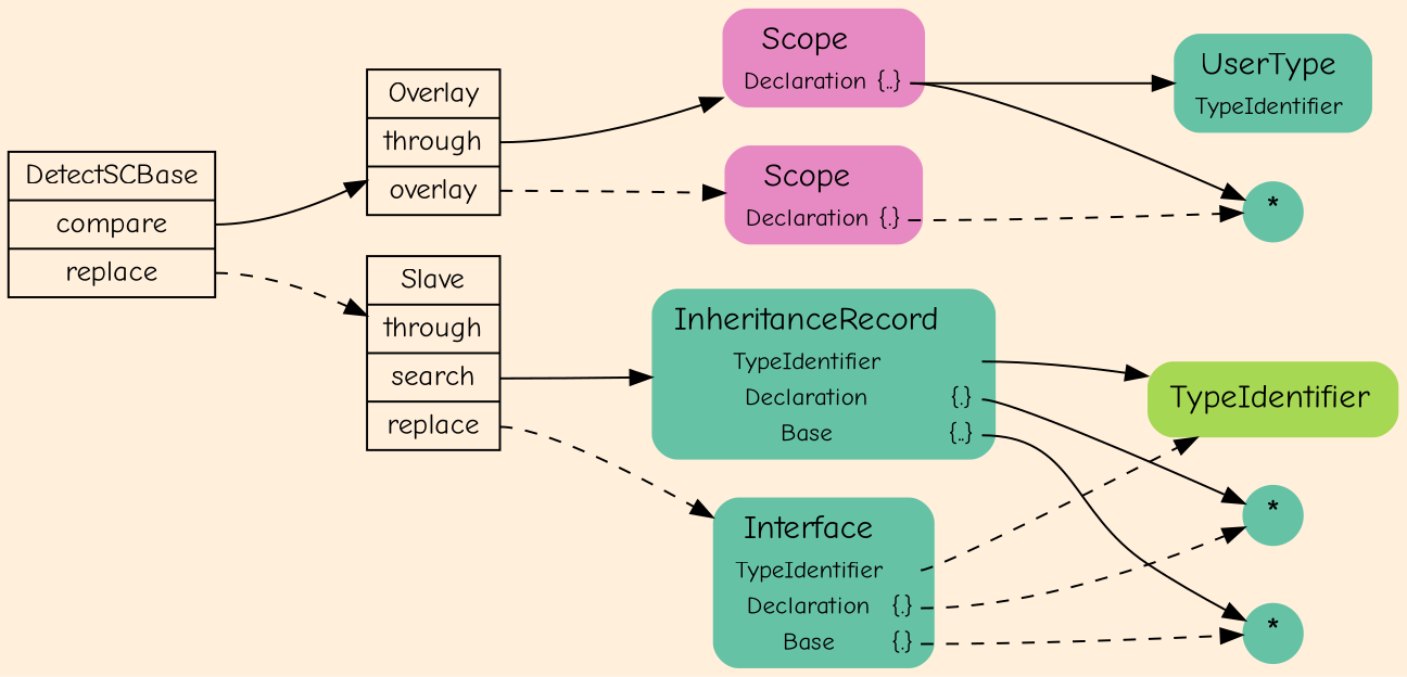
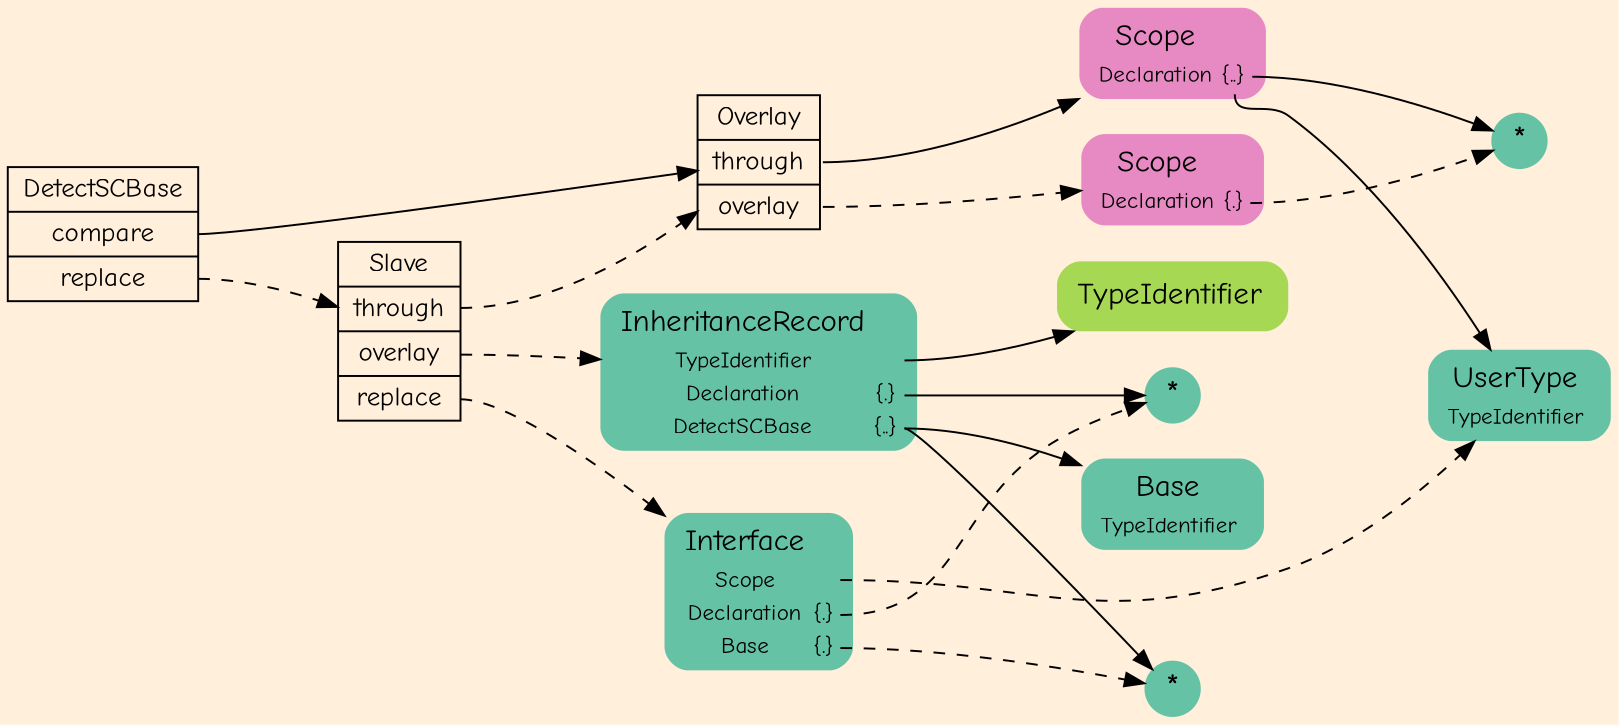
  digraph {
    bgcolor=antiquewhite1
    fontname="Comic Neue"
    rankdir=LR
    ranksep=1.0
    node [fillcolor="/set28/1" fontname="Comic Neue" fontsize=12 shape=plaintext style="rounded,filled"]
    edge [fontname="Comic Neue" style=solid tailport=port0]
    n1 [fillcolor=antiquewhite1 fontsize=14 label="<fixed> DetectSCBase | <port0> compare | <port1> replace" shape=record style=filled]
    n2 [fillcolor=antiquewhite1 fontsize=14 label="<fixed> Overlay | <port0> through | <port1> overlay" shape=record style=filled]
-   n3 [fillcolor=antiquewhite1 fontsize=14 label="<fixed> Slave | <port0> through | <port1> search | <port2> replace" shape=record style=filled]
+   n3 [fillcolor=antiquewhite1 fontsize=14 label="<fixed> Slave | <port0> through | <port1> overlay | <port2> replace" shape=record style=filled]
    n4 [fillcolor="/set28/4" label=<<TABLE BORDER="0" CELLBORDER="0" CELLSPACING="0">  <TR>   <TD><FONT POINT-SIZE="16.0">Scope</FONT></TD>   <TD></TD>  </TR>  <TR>   <TD>Declaration</TD>   <TD PORT="port0">{..}</TD>  </TR> </TABLE>>]
    n5 [fillcolor="/set28/4" label=<<TABLE BORDER="0" CELLBORDER="0" CELLSPACING="0">  <TR>   <TD><FONT POINT-SIZE="16.0">Scope</FONT></TD>   <TD></TD>  </TR>  <TR>   <TD>Declaration</TD>   <TD PORT="port0">{.}</TD>  </TR> </TABLE>>]
-   n6 [label=<<TABLE BORDER="0" CELLBORDER="0" CELLSPACING="0">  <TR>   <TD><FONT POINT-SIZE="16.0">InheritanceRecord</FONT></TD>   <TD></TD>  </TR>  <TR>   <TD>TypeIdentifier</TD>   <TD PORT="port0"></TD>  </TR>  <TR>   <TD>Declaration</TD>   <TD PORT="port1">{.}</TD>  </TR>  <TR>   <TD>Base</TD>   <TD PORT="port2">{..}</TD>  </TR> </TABLE>>]
-   n7 [label=<<TABLE BORDER="0" CELLBORDER="0" CELLSPACING="0">  <TR>   <TD><FONT POINT-SIZE="16.0">Interface</FONT></TD>   <TD></TD>  </TR>  <TR>   <TD>TypeIdentifier</TD>   <TD PORT="port0"></TD>  </TR>  <TR>   <TD>Declaration</TD>   <TD PORT="port1">{.}</TD>  </TR>  <TR>   <TD>Base</TD>   <TD PORT="port2">{.}</TD>  </TR> </TABLE>>]
+   n6 [label=<<TABLE BORDER="0" CELLBORDER="0" CELLSPACING="0">  <TR>   <TD><FONT POINT-SIZE="16.0">InheritanceRecord</FONT></TD>   <TD></TD>  </TR>  <TR>   <TD>TypeIdentifier</TD>   <TD PORT="port0"></TD>  </TR>  <TR>   <TD>Declaration</TD>   <TD PORT="port1">{.}</TD>  </TR>  <TR>   <TD>DetectSCBase</TD>   <TD PORT="port2">{..}</TD>  </TR> </TABLE>>]
+   n7 [label=<<TABLE BORDER="0" CELLBORDER="0" CELLSPACING="0">  <TR>   <TD><FONT POINT-SIZE="16.0">Interface</FONT></TD>   <TD></TD>  </TR>  <TR>   <TD>Scope</TD>   <TD PORT="port0"></TD>  </TR>  <TR>   <TD>Declaration</TD>   <TD PORT="port1">{.}</TD>  </TR>  <TR>   <TD>Base</TD>   <TD PORT="port2">{.}</TD>  </TR> </TABLE>>]
    n8 [fixedsize=true fontsize=18 height=0.4 label=<*> penwidth=0.0 shape=circle style=filled width=0.4]
    n9 [label=<<TABLE BORDER="0" CELLBORDER="0" CELLSPACING="0">  <TR>   <TD><FONT POINT-SIZE="16.0">UserType</FONT></TD>   <TD></TD>  </TR>  <TR>   <TD>TypeIdentifier</TD>   <TD PORT="port0"></TD>  </TR> </TABLE>>]
    n10 [fillcolor="/set28/5" label=<<TABLE BORDER="0" CELLBORDER="0" CELLSPACING="0">  <TR>   <TD><FONT POINT-SIZE="16.0">TypeIdentifier</FONT></TD>   <TD></TD>  </TR> </TABLE>>]
    n11 [fixedsize=true fontsize=18 height=0.4 label=<*> penwidth=0.0 shape=circle style=filled width=0.4]
    n12 [fixedsize=true fontsize=18 height=0.4 label=<*> penwidth=0.0 shape=circle style=filled width=0.4]
+   n13 [label=<<TABLE BORDER="0" CELLBORDER="0" CELLSPACING="0">  <TR>   <TD><FONT POINT-SIZE="16.0">Base</FONT></TD>   <TD></TD>  </TR>  <TR>   <TD>TypeIdentifier</TD>   <TD PORT="port0"></TD>  </TR> </TABLE>>]
    n1 -> n2
    n1 -> n3 [style=dashed tailport=port1]
    n2 -> n4
    n2 -> n5 [style=dashed tailport=port1]
-   n3 -> n6 [tailport=port1]
+   n3 -> n2 [style=dashed]
+   n3 -> n6 [style=dashed tailport=port1]
    n3 -> n7 [style=dashed tailport=port2]
    n4 -> n8
    n4 -> n9
    n5 -> n8 [style=dashed]
    n6 -> n10
    n6 -> n11 [tailport=port1]
    n6 -> n12 [tailport=port2]
-   n7 -> n10 [style=dashed]
+   n6 -> n13 [tailport=port2]
+   n7 -> n9 [style=dashed]
    n7 -> n11 [style=dashed tailport=port1]
    n7 -> n12 [style=dashed tailport=port2]
  }
